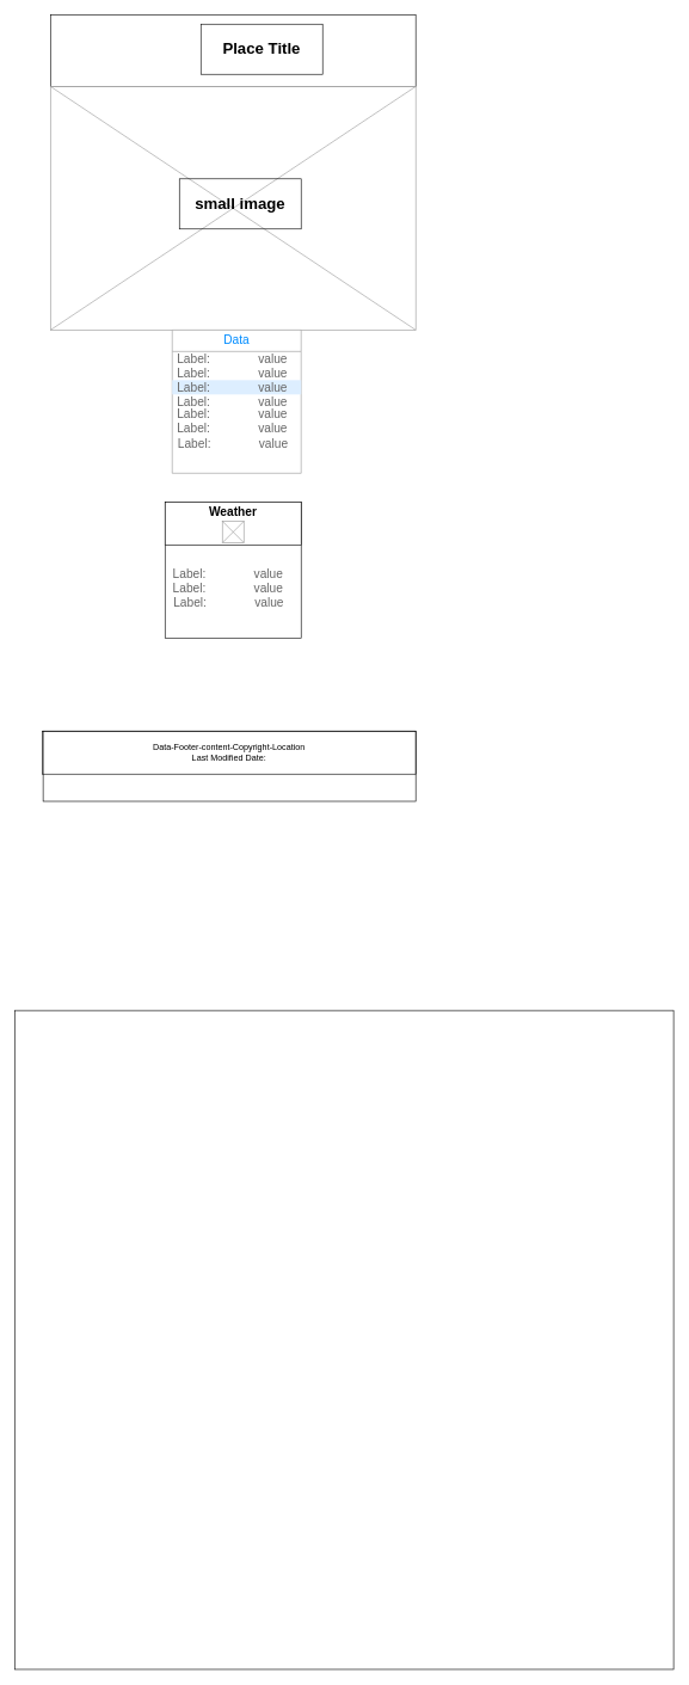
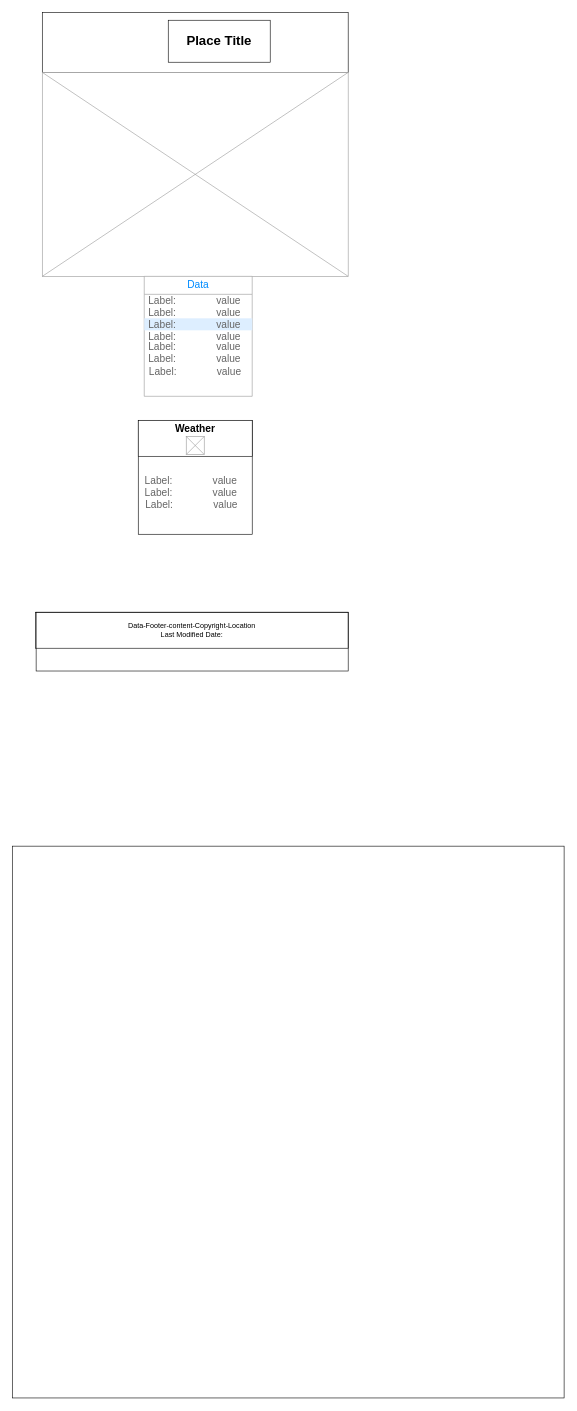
  <mxCell id="0" />
  <mxCell id="1" parent="0" />
  <mxCell id="2" value="" style="group" vertex="1" connectable="0" parent="1"><mxGeometry y="20" width="920" height="2310" as="geometry" x="20" /></mxCell>
  <mxCell id="3" value="" style="whiteSpace=wrap;html=1;aspect=fixed;" vertex="1" parent="2"><mxGeometry y="1390" width="920" height="920" as="geometry" /></mxCell>
  <mxCell id="4" value="" style="group" vertex="1" connectable="0" parent="2"><mxGeometry x="50" width="510" height="440" as="geometry" /></mxCell>
  <mxCell id="5" value="" style="rounded=0;whiteSpace=wrap;html=1;" vertex="1" parent="4"><mxGeometry width="510" height="100" as="geometry" /></mxCell>
  <mxCell id="6" value="&lt;b&gt;&lt;font style=&quot;font-size: 22px;&quot;&gt;Place Title&lt;/font&gt;&lt;/b&gt;" style="text;html=1;align=center;verticalAlign=middle;whiteSpace=wrap;rounded=0;strokeColor=#000000;" vertex="1" parent="4"><mxGeometry x="210" y="13" width="170" height="70" as="geometry" /></mxCell>
  <mxCell id="7" value="" style="verticalLabelPosition=bottom;shadow=0;dashed=0;align=center;html=1;verticalAlign=top;strokeWidth=1;shape=mxgraph.mockup.graphics.simpleIcon;strokeColor=#999999;" vertex="1" parent="4"><mxGeometry y="100" width="510" height="340" as="geometry" /></mxCell>
- <mxCell id="8" value="&lt;b&gt;&lt;font style=&quot;font-size: 22px;&quot;&gt;small image&lt;/font&gt;&lt;/b&gt;" style="text;html=1;align=center;verticalAlign=middle;whiteSpace=wrap;rounded=0;strokeColor=#000000;" vertex="1" parent="4"><mxGeometry x="180" y="229" width="170" height="70" as="geometry" /></mxCell>
  <mxCell id="9" value="" style="group" vertex="1" connectable="0" parent="2"><mxGeometry x="220" y="440" width="181" height="200" as="geometry" /></mxCell>
  <mxCell id="10" value="Data" style="swimlane;strokeColor=#999999;swimlaneFillColor=#FFFFFF;fillColor=#ffffff;fontColor=#008CFF;fontStyle=0;childLayout=stackLayout;horizontal=1;startSize=30;horizontalStack=0;resizeParent=1;resizeParentMax=0;resizeLast=0;collapsible=0;marginBottom=0;whiteSpace=wrap;html=1;fontSize=17;" vertex="1" parent="9"><mxGeometry width="180" height="200" as="geometry" /></mxCell>
  <mxCell id="11" value="Label:&lt;span style=&quot;white-space: pre;&quot;&gt;&#09;&lt;/span&gt;&lt;span style=&quot;white-space: pre;&quot;&gt;&#09;&lt;/span&gt;value" style="text;spacing=0;strokeColor=none;align=left;verticalAlign=middle;spacingLeft=7;spacingRight=10;overflow=hidden;points=[[0,0.5],[1,0.5]];portConstraint=eastwest;rotatable=0;whiteSpace=wrap;html=1;fillColor=none;fontColor=#666666;fontSize=17;" vertex="1" parent="10"><mxGeometry y="30" width="180" height="20" as="geometry" /></mxCell>
  <mxCell id="12" value="Label:&lt;span style=&quot;white-space: pre;&quot;&gt;&#09;&lt;/span&gt;&lt;span style=&quot;white-space: pre;&quot;&gt;&#09;&lt;/span&gt;value" style="text;spacing=0;strokeColor=none;align=left;verticalAlign=middle;spacingLeft=7;spacingRight=10;overflow=hidden;points=[[0,0.5],[1,0.5]];portConstraint=eastwest;rotatable=0;whiteSpace=wrap;html=1;rSize=5;fillColor=none;fontColor=#666666;fontSize=17;" vertex="1" parent="10"><mxGeometry y="50" width="180" height="20" as="geometry" /></mxCell>
  <mxCell id="13" value="Label:&lt;span style=&quot;white-space: pre;&quot;&gt;&#09;&lt;/span&gt;&lt;span style=&quot;white-space: pre;&quot;&gt;&#09;&lt;/span&gt;value" style="text;spacing=0;strokeColor=none;align=left;verticalAlign=middle;spacingLeft=7;spacingRight=10;overflow=hidden;points=[[0,0.5],[1,0.5]];portConstraint=eastwest;rotatable=0;whiteSpace=wrap;html=1;rSize=5;fillColor=#DDEEFF;fontColor=#666666;fontSize=17;" vertex="1" parent="10"><mxGeometry y="70" width="180" height="20" as="geometry" /></mxCell>
  <mxCell id="14" value="Label:&lt;span style=&quot;white-space: pre;&quot;&gt;&#09;&lt;/span&gt;&lt;span style=&quot;white-space: pre;&quot;&gt;&#09;&lt;/span&gt;value" style="text;spacing=0;strokeColor=none;align=left;verticalAlign=middle;spacingLeft=7;spacingRight=10;overflow=hidden;points=[[0,0.5],[1,0.5]];portConstraint=eastwest;rotatable=0;whiteSpace=wrap;html=1;fillColor=none;fontColor=#666666;fontSize=17;" vertex="1" parent="10"><mxGeometry y="90" width="180" height="20" as="geometry" /></mxCell>
  <mxCell id="15" value="" style="text;spacing=0;strokeColor=none;align=left;verticalAlign=middle;spacingLeft=7;spacingRight=10;overflow=hidden;points=[[0,0.5],[1,0.5]];portConstraint=eastwest;rotatable=0;whiteSpace=wrap;html=1;fillColor=none;fontColor=#666666;fontSize=17;" vertex="1" parent="10"><mxGeometry y="110" width="180" height="90" as="geometry" /></mxCell>
  <mxCell id="16" value="Label:&lt;span style=&quot;white-space: pre;&quot;&gt;&#09;&lt;/span&gt;&lt;span style=&quot;white-space: pre;&quot;&gt;&#09;&lt;/span&gt;value" style="text;spacing=0;strokeColor=none;align=left;verticalAlign=middle;spacingLeft=7;spacingRight=10;overflow=hidden;points=[[0,0.5],[1,0.5]];portConstraint=eastwest;rotatable=0;whiteSpace=wrap;html=1;fillColor=none;fontColor=#666666;fontSize=17;" vertex="1" parent="9"><mxGeometry y="108" width="180" height="20" as="geometry" /></mxCell>
  <mxCell id="17" value="Label:&lt;span style=&quot;white-space: pre;&quot;&gt;&#09;&lt;/span&gt;&lt;span style=&quot;white-space: pre;&quot;&gt;&#09;&lt;/span&gt;value" style="text;spacing=0;strokeColor=none;align=left;verticalAlign=middle;spacingLeft=7;spacingRight=10;overflow=hidden;points=[[0,0.5],[1,0.5]];portConstraint=eastwest;rotatable=0;whiteSpace=wrap;html=1;fillColor=none;fontColor=#666666;fontSize=17;" vertex="1" parent="9"><mxGeometry y="128" width="180" height="20" as="geometry" /></mxCell>
  <mxCell id="18" value="Label:&lt;span style=&quot;white-space: pre;&quot;&gt;&#09;&lt;/span&gt;&lt;span style=&quot;white-space: pre;&quot;&gt;&#09;&lt;/span&gt;value" style="text;spacing=0;strokeColor=none;align=left;verticalAlign=middle;spacingLeft=7;spacingRight=10;overflow=hidden;points=[[0,0.5],[1,0.5]];portConstraint=eastwest;rotatable=0;whiteSpace=wrap;html=1;fillColor=none;fontColor=#666666;fontSize=17;" vertex="1" parent="9"><mxGeometry x="1" y="149" width="180" height="20" as="geometry" /></mxCell>
  <mxCell id="19" value="" style="whiteSpace=wrap;html=1;aspect=fixed;" vertex="1" parent="2"><mxGeometry x="210" y="680" width="190" height="190" as="geometry" /></mxCell>
  <mxCell id="20" value="" style="group" vertex="1" connectable="0" parent="2"><mxGeometry x="210" y="680" width="190" height="60" as="geometry" /></mxCell>
  <mxCell id="21" value="" style="rounded=0;whiteSpace=wrap;html=1;" vertex="1" parent="20"><mxGeometry width="190" height="60" as="geometry" /></mxCell>
  <mxCell id="22" value="&lt;b&gt;&lt;font style=&quot;font-size: 17px;&quot;&gt;Weather&lt;/font&gt;&lt;/b&gt;" style="text;html=1;align=center;verticalAlign=middle;whiteSpace=wrap;rounded=0;" vertex="1" parent="20"><mxGeometry x="65" width="60" height="30" as="geometry" /></mxCell>
  <mxCell id="23" value="" style="verticalLabelPosition=bottom;shadow=0;dashed=0;align=center;html=1;verticalAlign=top;strokeWidth=1;shape=mxgraph.mockup.graphics.simpleIcon;strokeColor=#999999;" vertex="1" parent="20"><mxGeometry x="80" y="27" width="30" height="30" as="geometry" /></mxCell>
  <mxCell id="24" value="" style="text;spacing=0;strokeColor=none;align=left;verticalAlign=middle;spacingLeft=7;spacingRight=10;overflow=hidden;points=[[0,0.5],[1,0.5]];portConstraint=eastwest;rotatable=0;whiteSpace=wrap;html=1;fillColor=none;fontColor=#666666;fontSize=17;" vertex="1" parent="2"><mxGeometry x="214" y="772" width="180" height="90" as="geometry" /></mxCell>
  <mxCell id="25" value="Label:&lt;span style=&quot;white-space: pre;&quot;&gt;&#09;&lt;/span&gt;&lt;span style=&quot;white-space: pre;&quot;&gt;&#09;&lt;/span&gt;value" style="text;spacing=0;strokeColor=none;align=left;verticalAlign=middle;spacingLeft=7;spacingRight=10;overflow=hidden;points=[[0,0.5],[1,0.5]];portConstraint=eastwest;rotatable=0;whiteSpace=wrap;html=1;fillColor=none;fontColor=#666666;fontSize=17;" vertex="1" parent="2"><mxGeometry x="214" y="770" width="180" height="20" as="geometry" /></mxCell>
  <mxCell id="26" value="Label:&lt;span style=&quot;white-space: pre;&quot;&gt;&#09;&lt;/span&gt;&lt;span style=&quot;white-space: pre;&quot;&gt;&#09;&lt;/span&gt;value" style="text;spacing=0;strokeColor=none;align=left;verticalAlign=middle;spacingLeft=7;spacingRight=10;overflow=hidden;points=[[0,0.5],[1,0.5]];portConstraint=eastwest;rotatable=0;whiteSpace=wrap;html=1;fillColor=none;fontColor=#666666;fontSize=17;" vertex="1" parent="2"><mxGeometry x="214" y="790" width="180" height="20" as="geometry" /></mxCell>
  <mxCell id="27" value="Label:&lt;span style=&quot;white-space: pre;&quot;&gt;&#09;&lt;/span&gt;&lt;span style=&quot;white-space: pre;&quot;&gt;&#09;&lt;/span&gt;value" style="text;spacing=0;strokeColor=none;align=left;verticalAlign=middle;spacingLeft=7;spacingRight=10;overflow=hidden;points=[[0,0.5],[1,0.5]];portConstraint=eastwest;rotatable=0;whiteSpace=wrap;html=1;fillColor=none;fontColor=#666666;fontSize=17;" vertex="1" parent="2"><mxGeometry x="215" y="811" width="180" height="20" as="geometry" /></mxCell>
  <mxCell id="28" value="" style="group" vertex="1" connectable="0" parent="2"><mxGeometry x="39" y="1000" width="521" height="98" as="geometry" /></mxCell>
  <mxCell id="29" value="" style="rounded=0;whiteSpace=wrap;html=1;" vertex="1" parent="28"><mxGeometry x="0.733" width="520.267" height="98" as="geometry" /></mxCell>
  <mxCell id="30" value="Data-Footer-content-Copyright-Location&lt;div&gt;Last Modified Date:&lt;/div&gt;" style="text;html=1;align=center;verticalAlign=middle;whiteSpace=wrap;rounded=0;strokeColor=#000000;" vertex="1" parent="28"><mxGeometry width="521" height="60" as="geometry" /></mxCell>
